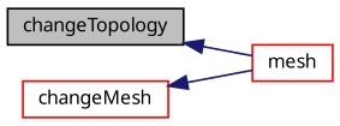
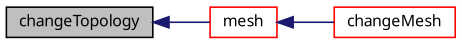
  digraph {
    fontname="Noto Sans"
    rankdir=LR
    node [color=red fontname="Noto Sans" fontsize=10 shape=record]
    edge [color=midnightblue dir=back fontname="Noto Sans" fontsize=10 labelfontname=FreeSans labelfontsize=10 style=solid]
    n1 [color=black fillcolor=grey75 fontcolor=black height=0.2 label=changeTopology style=filled width=0.4]
    n2 [height=0.2 label=mesh width=0.4]
    n3 [height=0.2 label=changeMesh width=0.4]
    n1 -> n2
-   n3 -> n2
+   n2 -> n3
  }
